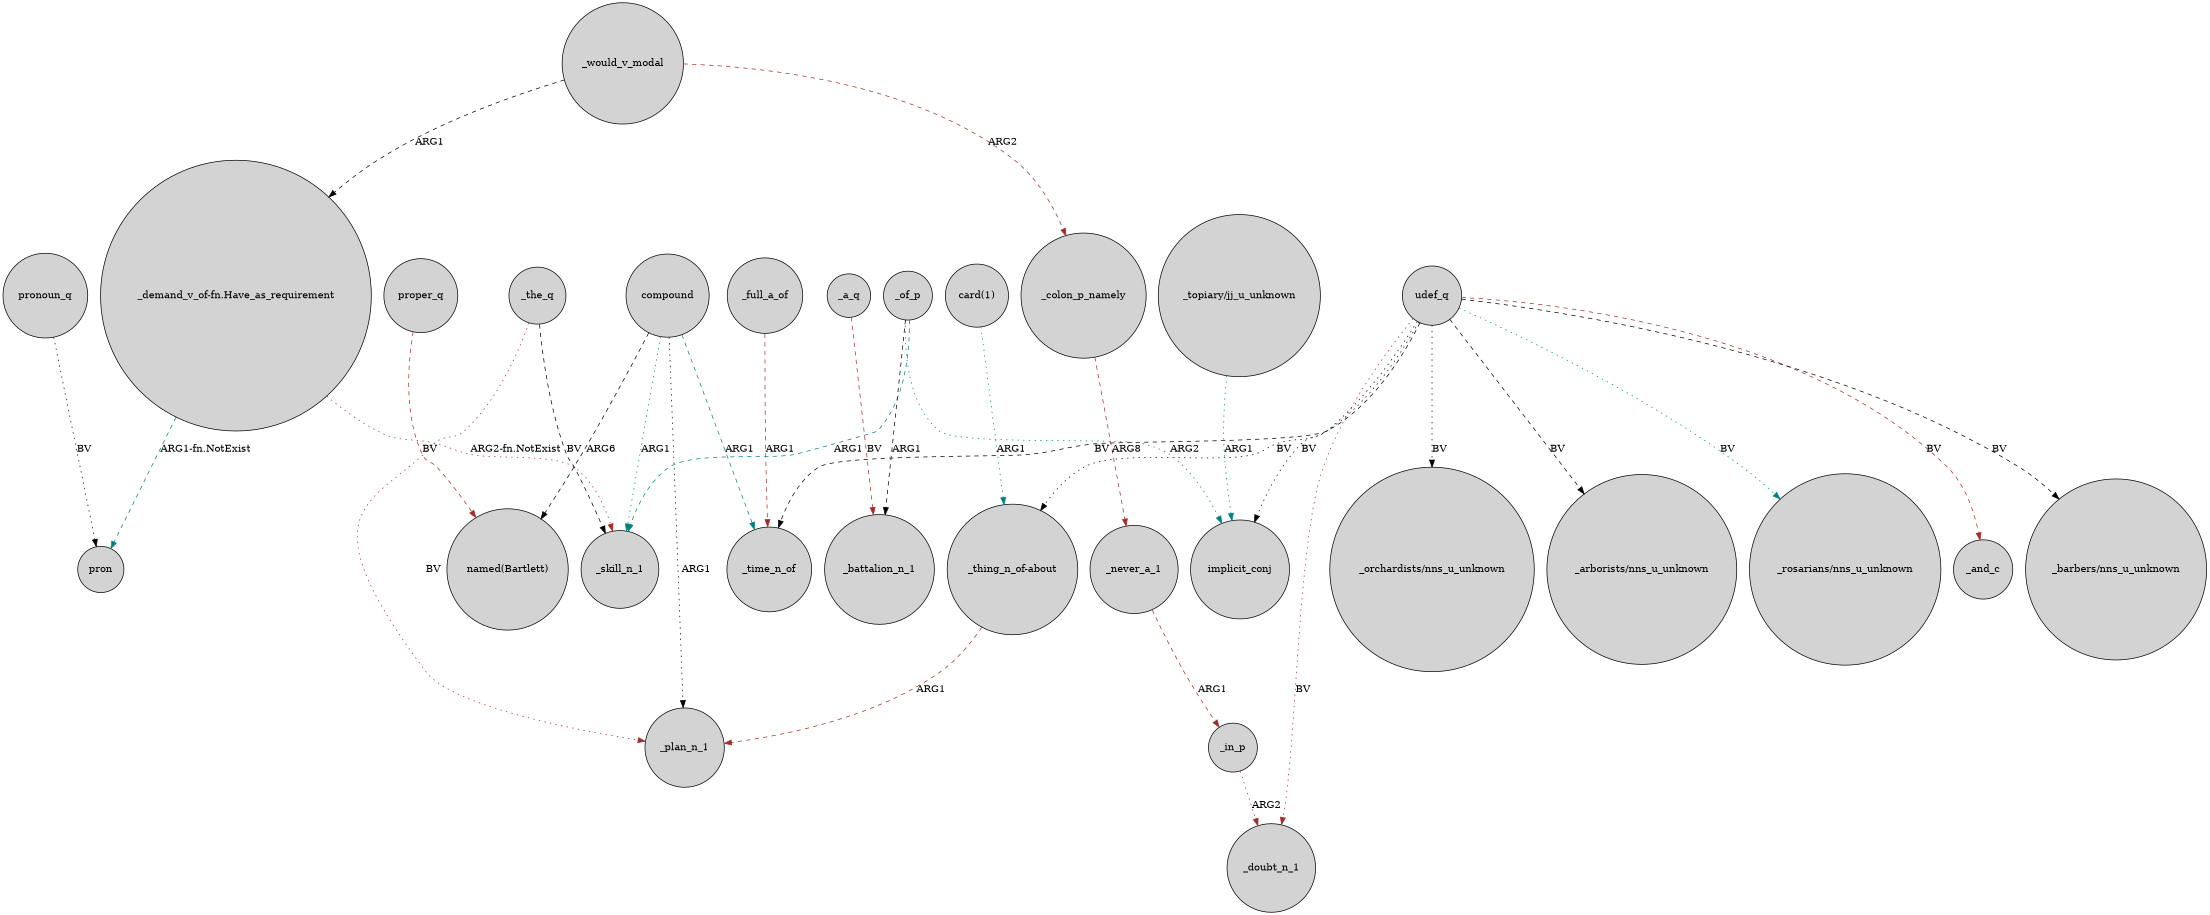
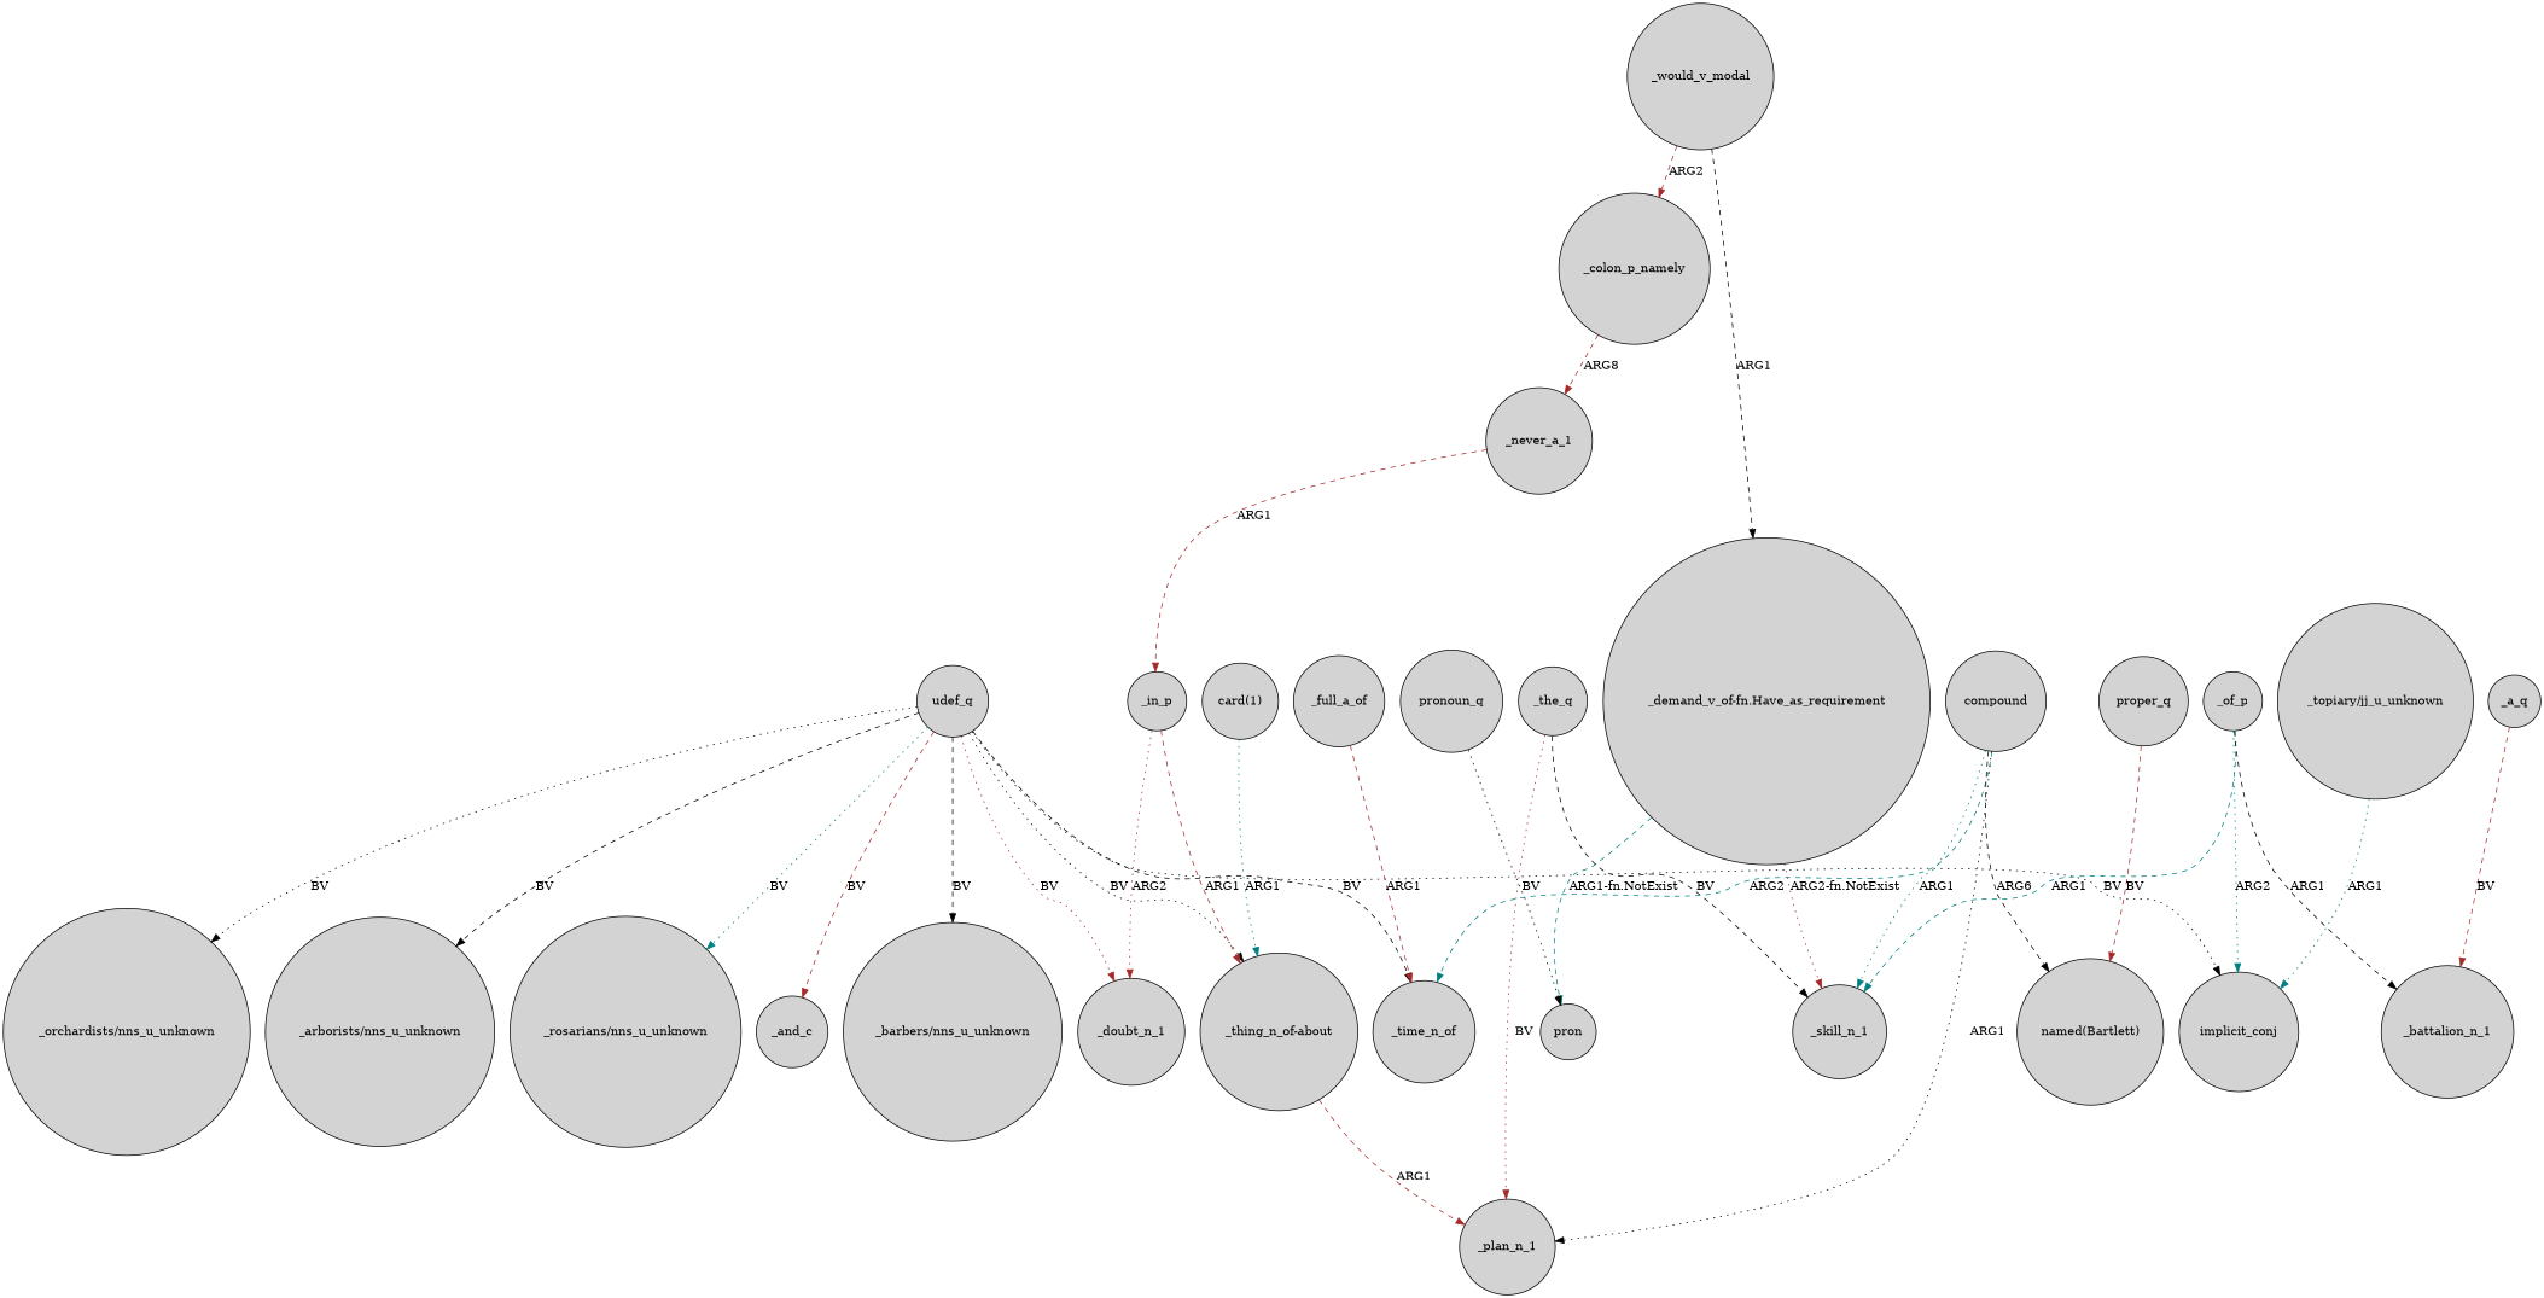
  digraph {
    node [shape=circle style=filled]
    edge [color=brown style=dashed]
    udef_q
    "_thing_n_of-about"
    _doubt_n_1
    _time_n_of
    "_orchardists/nns_u_unknown"
    implicit_conj
    "_arborists/nns_u_unknown"
    "_rosarians/nns_u_unknown"
    _and_c
    "_barbers/nns_u_unknown"
    _plan_n_1
    _never_a_1
    _in_p
    _full_a_of
    "_demand_v_of-fn.Have_as_requirement"
    _skill_n_1
    pron
    _colon_p_namely
    _would_v_modal
    _the_q
    compound
    "named(Bartlett)"
    pronoun_q
    "_topiary/jj_u_unknown"
    proper_q
    _of_p
    _battalion_n_1
    _a_q
    "card(1)"
    udef_q -> "_thing_n_of-about" [color=black label=BV style=dotted]
    udef_q -> _doubt_n_1 [label=BV style=dotted]
    udef_q -> _time_n_of [color=black label=BV]
    udef_q -> "_orchardists/nns_u_unknown" [color=black label=BV style=dotted]
    udef_q -> implicit_conj [color=black label=BV style=dotted]
    udef_q -> "_arborists/nns_u_unknown" [color=black label=BV]
    udef_q -> "_rosarians/nns_u_unknown" [color=teal label=BV style=dotted]
    udef_q -> _and_c [label=BV]
    udef_q -> "_barbers/nns_u_unknown" [color=black label=BV]
    "_thing_n_of-about" -> _plan_n_1 [label=ARG1]
    _never_a_1 -> _in_p [label=ARG1]
+   _in_p -> "_thing_n_of-about" [label=ARG1]
    _in_p -> _doubt_n_1 [label=ARG2 style=dotted]
    _full_a_of -> _time_n_of [label=ARG1]
    "_demand_v_of-fn.Have_as_requirement" -> _skill_n_1 [label="ARG2-fn.NotExist" style=dotted]
    "_demand_v_of-fn.Have_as_requirement" -> pron [color=teal label="ARG1-fn.NotExist"]
    _colon_p_namely -> _never_a_1 [label=ARG8]
    _would_v_modal -> "_demand_v_of-fn.Have_as_requirement" [color=black label=ARG1]
    _would_v_modal -> _colon_p_namely [label=ARG2]
    _the_q -> _plan_n_1 [label=BV style=dotted]
    _the_q -> _skill_n_1 [color=black label=BV]
-   compound -> _time_n_of [color=teal label=ARG1]
+   compound -> _time_n_of [color=teal label=ARG2]
    compound -> _plan_n_1 [color=black label=ARG1 style=dotted]
    compound -> _skill_n_1 [color=teal label=ARG1 style=dotted]
    compound -> "named(Bartlett)" [color=black label=ARG6]
    pronoun_q -> pron [color=black label=BV style=dotted]
    "_topiary/jj_u_unknown" -> implicit_conj [color=teal label=ARG1 style=dotted]
    proper_q -> "named(Bartlett)" [label=BV]
    _of_p -> implicit_conj [color=teal label=ARG2 style=dotted]
    _of_p -> _skill_n_1 [color=teal label=ARG1]
    _of_p -> _battalion_n_1 [color=black label=ARG1]
    _a_q -> _battalion_n_1 [label=BV]
    "card(1)" -> "_thing_n_of-about" [color=teal label=ARG1 style=dotted]
  }
